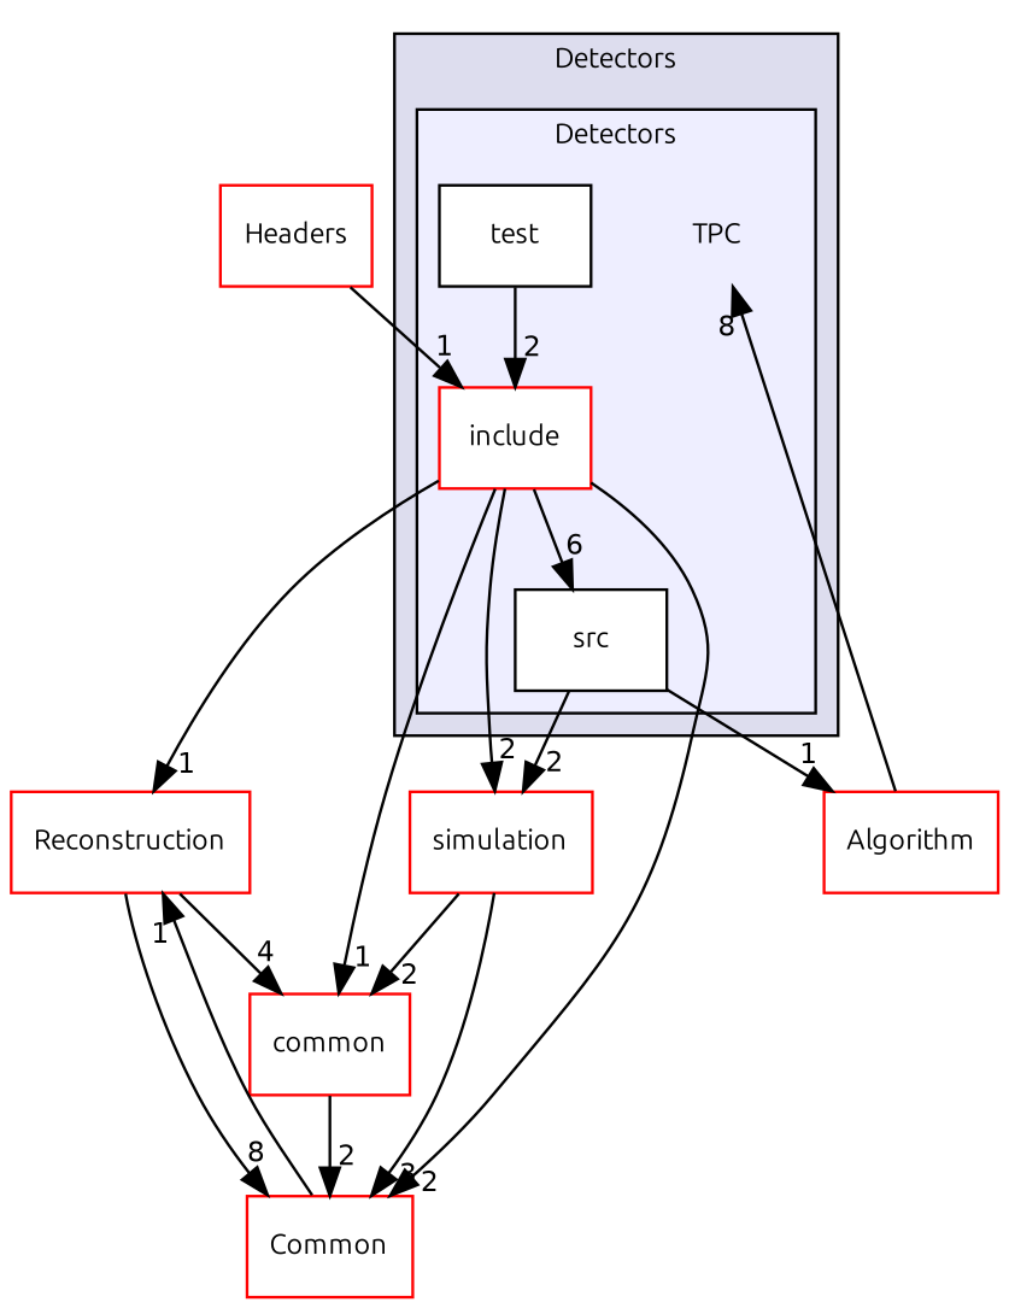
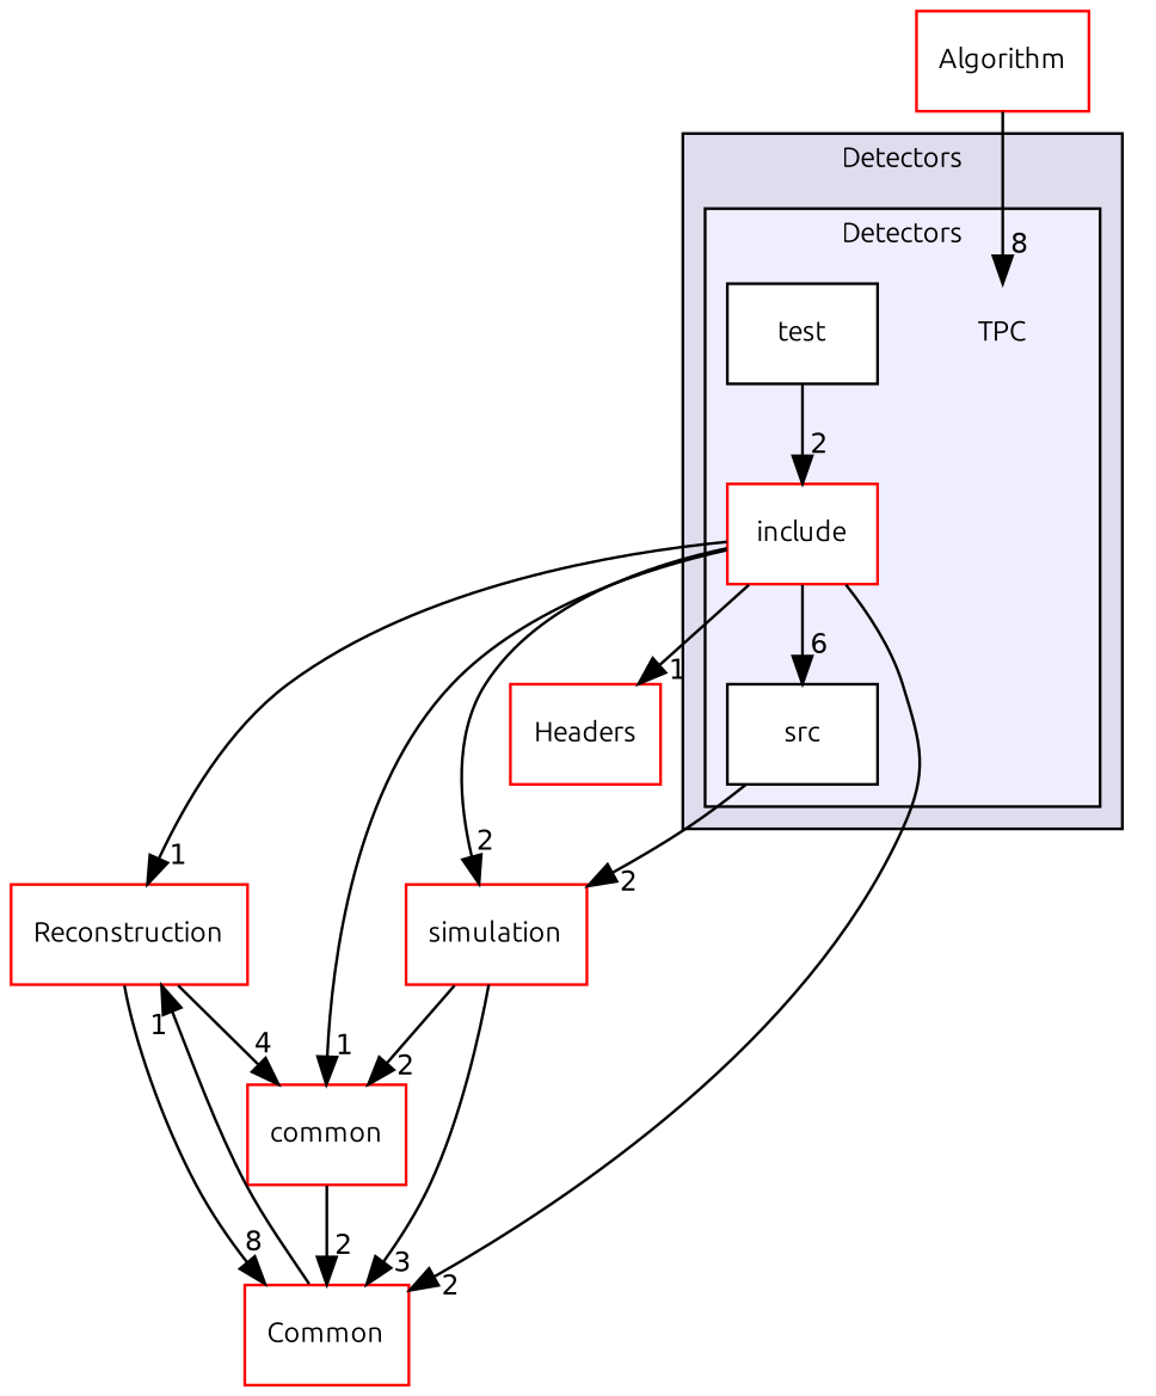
  digraph {
    compound=true
    fontname=Ubuntu
    node [fontname=Ubuntu fontsize=10 shape=box color=red]
    edge [fontname=Ubuntu headlabel=2 labeldistance=1.5 labelfontname=Helvetica labelfontsize=10]
    n1 [label=TPC shape=plaintext color=""]
    n2 [fillcolor=white label=include style=filled]
    n3 [color=black fillcolor=white label=src style=filled]
    n4 [color=black fillcolor=white label=test style=filled]
    n5 [label=Reconstruction]
    n6 [label=Common]
    n7 [label=Headers]
    n8 [label=simulation]
    n9 [label=common]
    n10 [label=Algorithm]
    subgraph cluster_1 {
      bgcolor="#ddddee"
      fontsize=10
      label=Detectors
      pencolor=black
      subgraph cluster_2 {
        bgcolor="#eeeeff"
        fontsize=10
        label=Detectors
        pencolor=black
        n1
        n2
        n3
        n4
      }
    }
    n2 -> n3 [headlabel=6]
    n2 -> n5 [headlabel=1]
    n2 -> n6
-   n7 -> n2 [headlabel=1]
+   n2 -> n7 [headlabel=1]
    n2 -> n8
    n2 -> n9 [headlabel=1]
    n3 -> n8
-   n3 -> n10 [headlabel=1]
    n4 -> n2
    n5 -> n6 [headlabel=8]
    n5 -> n9 [headlabel=4]
    n6 -> n5 [headlabel=1]
    n8 -> n6 [headlabel=3]
    n8 -> n9
    n9 -> n6
    n10 -> n1 [headlabel=8]
  }
